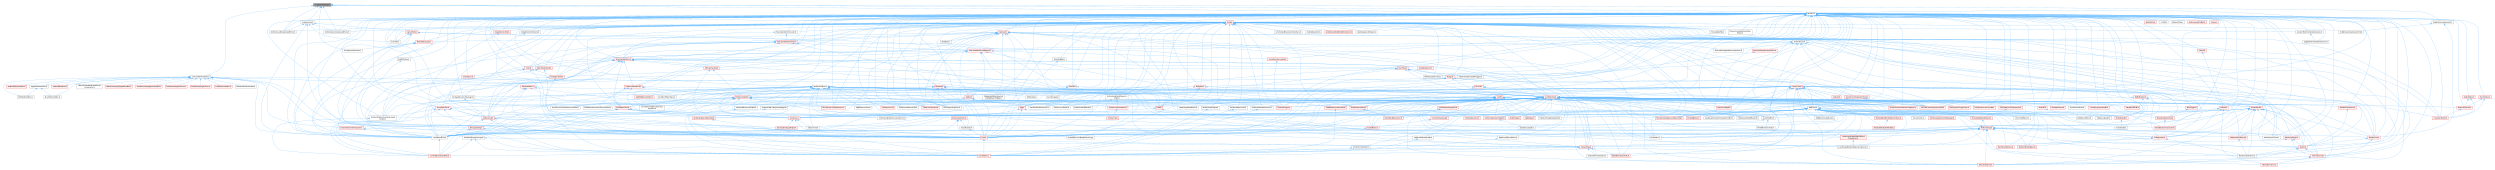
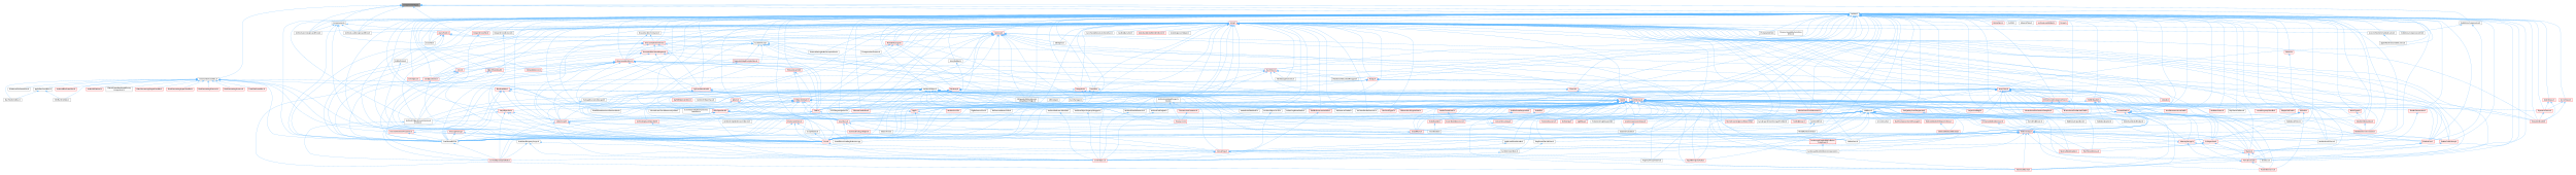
  digraph {
    fontname="Noto Serif"
    node [color=red fillcolor="#FFF0F0" fontname="Noto Serif" fontsize=10 shape=box style=filled]
    edge [color=steelblue1 dir=back fontname="Noto Serif" fontsize=10 labelfontname=Helvetica labelfontsize=10 style=solid]
    n1 [color=gray40 fillcolor=grey60 fontcolor=black height=0.2 label="CompressionFlags.h" width=0.4]
    n2 [color=grey40 fillcolor=white height=0.2 label="Archive.h" width=0.4]
    n3 [color=grey40 fillcolor=white height=0.2 label="ArchiveLoadCompressedProxy.h" width=0.4]
    n4 [color=grey40 fillcolor=white height=0.2 label="BulkData.h" width=0.4]
    n5 [color=grey40 fillcolor=white height=0.2 label="ArchiveSaveCompressedProxy.h" width=0.4]
    n6 [color=grey40 fillcolor=white height=0.2 label="ICompressionFormat.h" width=0.4]
    n7 [color=grey40 fillcolor=white height=0.2 label="Compression.h" width=0.4]
    n8 [color=grey40 fillcolor=white height=0.2 label="GenericPlatformMisc.h" width=0.4]
    n9 [color=grey40 fillcolor=white height=0.2 label="OodleDataCompression.h" width=0.4]
    n10 [color=grey40 fillcolor=white height=0.2 label="ApplePlatformSymbolication.h" width=0.4]
    n11 [color=grey40 fillcolor=white height=0.2 label="ArchiveMD5.h" width=0.4]
    n12 [color=grey40 fillcolor=white height=0.2 label="ArchiveProxy.h" width=0.4]
    n13 [height=0.2 label="Core.h" width=0.4]
    n14 [color=grey40 fillcolor=white height=0.2 label="CoreSharedPCH.h" width=0.4]
    n15 [height=0.2 label="Shader.h" width=0.4]
-   n16 [color=grey40 fillcolor=white height=0.2 label="ShaderCodeArchive.h" width=0.4]
+   n16 [color=grey40 fillcolor=white height=0.2 label="Interface.h" width=0.4]
    n17 [height=0.2 label="VertexFactory.h" width=0.4]
    n18 [color=grey40 fillcolor=white height=0.2 label="ArchiveUObjectFromStructured\lArchive.h" width=0.4]
    n19 [height=0.2 label="ConfigCacheIni.h" width=0.4]
    n20 [height=0.2 label="Field.h" width=0.4]
    n21 [height=0.2 label="UnrealType.h" width=0.4]
    n22 [height=0.2 label="RigVMPropertyPath.h" width=0.4]
    n23 [height=0.2 label="RenderTransform.h" width=0.4]
    n24 [height=0.2 label="Sphere.h" width=0.4]
    n25 [height=0.2 label="StructuredArchive.h" width=0.4]
    n26 [height=0.2 label="Color.h" width=0.4]
    n27 [height=0.2 label="ColorSpace.h" width=0.4]
    n28 [height=0.2 label="DateTime.h" width=0.4]
    n29 [height=0.2 label="CoreMinimal.h" width=0.4]
    n30 [height=0.2 label="AsyncLoading2.h" width=0.4]
    n31 [height=0.2 label="AttributeCurve.h" width=0.4]
    n32 [color=grey40 fillcolor=white height=0.2 label="BulkDataWriter.h" width=0.4]
    n33 [height=0.2 label="DynamicVector.h" width=0.4]
    n34 [height=0.2 label="DynamicMesh3.h" width=0.4]
    n35 [color=grey40 fillcolor=white height=0.2 label="KeyChainUtilities.h" width=0.4]
    n36 [height=0.2 label="LatentPropertyHandle.h" width=0.4]
    n37 [height=0.2 label="LinkerLoad.h" width=0.4]
    n38 [color=grey40 fillcolor=white height=0.2 label="LinkerSave.h" width=0.4]
    n39 [height=0.2 label="LiveLinkTypes.h" width=0.4]
    n40 [height=0.2 label="MeshAttributeArray.h" width=0.4]
    n41 [height=0.2 label="MeshElementContainer.h" width=0.4]
    n42 [height=0.2 label="MeshTypes.h" width=0.4]
    n43 [height=0.2 label="MovieSceneEvaluationField.h" width=0.4]
    n44 [height=0.2 label="MovieSceneEvaluationTemplate.h" width=0.4]
    n45 [height=0.2 label="MovieSceneSequenceHierarchy.h" width=0.4]
    n46 [height=0.2 label="NodeHandle.h" width=0.4]
    n47 [height=0.2 label="NodeID.h" width=0.4]
    n48 [height=0.2 label="PerPlatformProperties.h" width=0.4]
    n49 [height=0.2 label="PerQualityLevelProperties.h" width=0.4]
    n50 [color=grey40 fillcolor=white height=0.2 label="SCSVImportOptions.h" width=0.4]
    n51 [height=0.2 label="SNameComboBox.h" width=0.4]
    n52 [height=0.2 label="ShaderCore.h" width=0.4]
    n53 [height=0.2 label="ShaderParameters.h" width=0.4]
    n54 [height=0.2 label="SimpleCellGrid.h" width=0.4]
    n55 [color=grey40 fillcolor=white height=0.2 label="WorldPartitionActorDescArchive.h" width=0.4]
    n56 [color=grey40 fillcolor=white height=0.2 label="FileManagerGeneric.h" width=0.4]
    n57 [color=grey40 fillcolor=white height=0.2 label="IPlatformFileCachedWrapper.h" width=0.4]
    n58 [height=0.2 label="Range.h" width=0.4]
    n59 [height=0.2 label="MovieSceneEvaluationTree.h" width=0.4]
    n60 [height=0.2 label="RangeSet.h" width=0.4]
    n61 [height=0.2 label="Guid.h" width=0.4]
    n62 [height=0.2 label="AssetData.h" width=0.4]
    n63 [height=0.2 label="IoDispatcher.h" width=0.4]
    n64 [height=0.2 label="LazyObjectPtr.h" width=0.4]
    n65 [height=0.2 label="LevelInstanceActorGuid.h" width=0.4]
    n66 [height=0.2 label="SecureHash.h" width=0.4]
    n67 [height=0.2 label="MemoryImage.h" width=0.4]
    n68 [height=0.2 label="ShaderCodeLibrary.h" width=0.4]
    n69 [height=0.2 label="ObjectThumbnail.h" width=0.4]
    n70 [height=0.2 label="PrimaryAssetId.h" width=0.4]
    n71 [height=0.2 label="MovieSceneTrackInstance.h" width=0.4]
    n72 [color=grey40 fillcolor=white height=0.2 label="MovieSceneTrackInstanceSystem.h" width=0.4]
    n73 [height=0.2 label="StringTableCore.h" width=0.4]
    n74 [height=0.2 label="TopLevelAssetPath.h" width=0.4]
-   n75 [height=0.2 label="TransformVectorized.h" width=0.4]
    n76 [color=grey40 fillcolor=white height=0.2 label="ArchiveStackTrace.h" width=0.4]
    n77 [color=grey40 fillcolor=white height=0.2 label="ArchiveUObject.h" width=0.4]
    n78 [height=0.2 label="Array.h" width=0.4]
    n79 [color=grey40 fillcolor=white height=0.2 label="PackageResourceManager.h" width=0.4]
    n80 [height=0.2 label="xxhash.h" width=0.4]
    n81 [color=grey40 fillcolor=white height=0.2 label="BinaryArchiveFormatter.h" width=0.4]
    n82 [height=0.2 label="StructuredArchiveSlots.h" width=0.4]
    n83 [color=grey40 height=0.2 label="Box2D.h" width=0.4]
    n84 [color=grey40 fillcolor=white height=0.2 label="GenericPlatformSymbolication.h" width=0.4]
    n85 [height=0.2 label="ModuleManager.h" width=0.4]
    n86 [height=0.2 label="OutputDeviceFile.h" width=0.4]
    n87 [color=grey40 fillcolor=white height=0.2 label="OutputDeviceMemory.h" width=0.4]
    n88 [color=grey40 fillcolor=white height=0.2 label="PreloadableFile.h" width=0.4]
    n89 [color=grey40 fillcolor=white height=0.2 label="SBlueprintEditorSelected\lDebugObjectWidget.h" width=0.4]
    n90 [color=grey40 fillcolor=white height=0.2 label="StatsFile.h" width=0.4]
    n91 [color=grey40 fillcolor=white height=0.2 label="TransactionallySafeArchive\lWriter.h" width=0.4]
    n92 [height=0.2 label="BitArchive.h" width=0.4]
    n93 [height=0.2 label="BitArray.h" width=0.4]
    n94 [height=0.2 label="Blake3.h" width=0.4]
    n95 [height=0.2 label="IoHash.h" width=0.4]
    n96 [height=0.2 label="BufferReader.h" width=0.4]
    n97 [color=grey40 fillcolor=white height=0.2 label="BufferWriter.h" width=0.4]
    n98 [height=0.2 label="Float16.h" width=0.4]
    n99 [height=0.2 label="IndexTypes.h" width=0.4]
    n100 [color=grey40 fillcolor=white height=0.2 label="Int128.h" width=0.4]
    n101 [height=0.2 label="MemoryArchive.h" width=0.4]
    n102 [color=grey40 fillcolor=white height=0.2 label="MusicalTime.h" width=0.4]
    n103 [height=0.2 label="NetDormantHolder.h" width=0.4]
    n104 [height=0.2 label="Optional.h" width=0.4]
    n105 [height=0.2 label="RefCounting.h" width=0.4]
    n106 [color=grey40 fillcolor=white height=0.2 label="SerializedPropertyScope.h" width=0.4]
    n107 [height=0.2 label="Union.h" width=0.4]
    n108 [height=0.2 label="VectorTypes.h" width=0.4]
    n109 [height=0.2 label="CoreUObject.h" width=0.4]
    n110 [height=0.2 label="CoreUObjectSharedPCH.h" width=0.4]
    n111 [height=0.2 label="NaniteResources.h" width=0.4]
    n112 [height=0.2 label="StaticMeshResources.h" width=0.4]
    n113 [height=0.2 label="AnimCompressionTypes.h" width=0.4]
    n114 [color=grey40 fillcolor=white height=0.2 label="AnimStreamable.h" width=0.4]
    n115 [height=0.2 label="BodySetup.h" width=0.4]
    n116 [height=0.2 label="ContentStreaming.h" width=0.4]
    n117 [height=0.2 label="SoundWave.h" width=0.4]
    n118 [height=0.2 label="FontBulkData.h" width=0.4]
    n119 [height=0.2 label="HairStrandsDatas.h" width=0.4]
    n120 [height=0.2 label="LandscapeHeightfieldCollision\lComponent.h" width=0.4]
    n121 [color=grey40 fillcolor=white height=0.2 label="LandscapeMeshCollisionComponent.h" width=0.4]
    n122 [color=grey40 fillcolor=white height=0.2 label="LandscapeTextureStorageProvider.h" width=0.4]
    n123 [height=0.2 label="LightMap.h" width=0.4]
    n124 [height=0.2 label="SkeletalMeshUpdate.h" width=0.4]
    n125 [height=0.2 label="StreamableRenderAsset.h" width=0.4]
    n126 [height=0.2 label="TextureResource.h" width=0.4]
    n127 [color=grey40 fillcolor=white height=0.2 label="VectorFieldStatic.h" width=0.4]
    n128 [color=grey40 fillcolor=white height=0.2 label="VolumetricLightmapGrid.h" width=0.4]
    n129 [color=grey40 fillcolor=white height=0.2 label="BulkDataReader.h" width=0.4]
    n130 [color=grey40 fillcolor=white height=0.2 label="BulkDataScopedLock.h" width=0.4]
    n131 [color=grey40 fillcolor=white height=0.2 label="GroomCache.h" width=0.4]
    n132 [height=0.2 label="RayTracingGeometryManager.h" width=0.4]
    n133 [height=0.2 label="SkeletalMeshLODImporterData.h" width=0.4]
    n134 [height=0.2 label="SkeletalMeshLODModel.h" width=0.4]
    n135 [height=0.2 label="AsyncWork.h" width=0.4]
    n136 [color=grey40 fillcolor=white height=0.2 label="SoundWaveLoadingBehavior.cpp" width=0.4]
    n137 [height=0.2 label="AndroidPlatformMisc.h" width=0.4]
    n138 [height=0.2 label="AndroidWindow.h" width=0.4]
    n139 [color=grey40 fillcolor=white height=0.2 label="ApplePlatformMisc.h" width=0.4]
    n140 [color=grey40 fillcolor=white height=0.2 label="IOSPlatformMisc.h" width=0.4]
    n141 [color=grey40 fillcolor=white height=0.2 label="MacPlatformMisc.h" width=0.4]
    n142 [color=grey40 fillcolor=white height=0.2 label="ClusterUnionReplicatedProxy\lComponent.h" width=0.4]
    n143 [height=0.2 label="GenericPlatformProperties.h" width=0.4]
    n144 [height=0.2 label="IPixelStreaming2InputHandler.h" width=0.4]
    n145 [height=0.2 label="IPixelStreamingInputHandler.h" width=0.4]
    n146 [height=0.2 label="MessageDialog.h" width=0.4]
    n147 [height=0.2 label="PixelStreaming2Servers.h" width=0.4]
    n148 [height=0.2 label="PixelStreamingServers.h" width=0.4]
    n149 [height=0.2 label="PlatformMisc.h" width=0.4]
    n150 [height=0.2 label="UnixPlatformMisc.h" width=0.4]
    n151 [color=grey40 fillcolor=white height=0.2 label="WindowsPlatformMisc.h" width=0.4]
    n152 [color=grey40 fillcolor=white height=0.2 label="OodleDataCompressionUtil.h" width=0.4]
    n153 [height=0.2 label="ExternalPackageHelper.h" width=0.4]
    n154 [color=grey40 fillcolor=white height=0.2 label="WorldPartitionUtils.h" width=0.4]
    n155 [height=0.2 label="HierarchicalLogArchive.h" width=0.4]
    n156 [height=0.2 label="MaterialShared.h" width=0.4]
    n157 [color=grey40 fillcolor=white height=0.2 label="NameAsStringIndexProxyArchive.h" width=0.4]
    n158 [height=0.2 label="NameAsStringProxyArchive.h" width=0.4]
    n159 [color=grey40 fillcolor=white height=0.2 label="PropertyProxyArchive.h" width=0.4]
    n160 [height=0.2 label="StructuredArchiveAdapters.h" width=0.4]
    n161 [color=grey40 fillcolor=white height=0.2 label="TraitReader.h" width=0.4]
    n162 [color=grey40 fillcolor=white height=0.2 label="ArchiveScriptReferenceCollector.h" width=0.4]
    n163 [color=grey40 fillcolor=white height=0.2 label="AnimNodeEditMode.h" width=0.4]
    n164 [height=0.2 label="SoftObjectPath.h" width=0.4]
    n165 [color=grey40 fillcolor=white height=0.2 label="SavePackage.h" width=0.4]
    n166 [color=grey40 fillcolor=white height=0.2 label="AnimGraphAttributes.h" width=0.4]
    n167 [color=grey40 fillcolor=white height=0.2 label="ArchiveCountMem.h" width=0.4]
    n168 [height=0.2 label="ArchiveCrc32.h" width=0.4]
    n169 [color=grey40 fillcolor=white height=0.2 label="ArchiveFindCulprit.h" width=0.4]
    n170 [color=grey40 fillcolor=white height=0.2 label="ArchiveHasReferences.h" width=0.4]
    n171 [color=grey40 fillcolor=white height=0.2 label="ArchiveObjectCrc32.h" width=0.4]
    n172 [color=grey40 fillcolor=white height=0.2 label="ArchiveObjectPropertyMapper.h" width=0.4]
    n173 [color=grey40 fillcolor=white height=0.2 label="ArchiveReferenceMarker.h" width=0.4]
    n174 [height=0.2 label="ArchiveReplaceObjectRef.h" width=0.4]
    n175 [color=grey40 fillcolor=white height=0.2 label="ArchiveShowReferences.h" width=0.4]
    n176 [color=grey40 fillcolor=white height=0.2 label="DlgReferenceTree.h" width=0.4]
    n177 [color=grey40 fillcolor=white height=0.2 label="DuplicatedDataReader.h" width=0.4]
    n178 [color=grey40 fillcolor=white height=0.2 label="DuplicatedDataWriter.h" width=0.4]
    n179 [height=0.2 label="FindReferencersArchive.h" width=0.4]
    n180 [color=grey40 fillcolor=white height=0.2 label="ObjectTools.h" width=0.4]
    n181 [color=grey40 fillcolor=white height=0.2 label="ReferencedAssetsUtils.h" width=0.4]
    n182 [color=grey40 fillcolor=white height=0.2 label="ReferencerFinder.h" width=0.4]
    n183 [height=0.2 label="TransactionCommon.h" width=0.4]
    n184 [height=0.2 label="Transactor.h" width=0.4]
    n185 [color=grey40 fillcolor=white height=0.2 label="AnimDataModelHasher.h" width=0.4]
    n186 [height=0.2 label="App.h" width=0.4]
    n187 [height=0.2 label="UObjectGlobals.h" width=0.4]
    n188 [color=grey40 fillcolor=white height=0.2 label="ArchiveUObjectBase.h" width=0.4]
    n189 [height=0.2 label="RigVMObjectArchive.h" width=0.4]
    n190 [color=grey40 fillcolor=white height=0.2 label="ActorElementEditorAssetData\lInterface.h" width=0.4]
    n191 [color=grey40 fillcolor=white height=0.2 label="ABTesting.h" width=0.4]
    n192 [color=grey40 fillcolor=white height=0.2 label="AIHelpers.h" width=0.4]
    n193 [color=grey40 fillcolor=white height=0.2 label="ActorSoundParameterInterface.h" width=0.4]
    n194 [color=grey40 fillcolor=white height=0.2 label="AndroidJavaEnv.h" width=0.4]
    n195 [height=0.2 label="AnimDataModelNotifyCollector.h" width=0.4]
    n196 [color=grey40 fillcolor=white height=0.2 label="AnimSequenceHelpers.h" width=0.4]
    n197 [color=grey40 fillcolor=white height=0.2 label="ArchiveSerializedProperty\lChain.h" width=0.4]
    n198 [color=grey40 fillcolor=white height=0.2 label="ArrayBuilder.h" width=0.4]
    n199 [color=grey40 fillcolor=white height=0.2 label="ArrayReader.h" width=0.4]
    n200 [height=0.2 label="ArrayView.h" width=0.4]
    n1 -> n2
    n1 -> n3
    n1 -> n4
    n1 -> n5
    n1 -> n6
    n1 -> n7
    n1 -> n8
    n1 -> n9
    n2 -> n3
    n2 -> n4
    n2 -> n5
    n2 -> n10
    n2 -> n11
    n2 -> n12
    n2 -> n13
    n2 -> n14
    n2 -> n15
    n2 -> n16
    n2 -> n17
    n2 -> n18
    n2 -> n19
    n2 -> n20
    n2 -> n21
    n2 -> n22
    n2 -> n23
    n2 -> n24
    n2 -> n25
    n2 -> n26
    n2 -> n27
    n2 -> n28
    n2 -> n29
    n2 -> n30
    n2 -> n31
    n2 -> n32
    n2 -> n33
    n2 -> n34
    n2 -> n35
    n2 -> n36
    n2 -> n37
    n2 -> n38
    n2 -> n39
    n2 -> n40
    n2 -> n41
    n2 -> n42
    n2 -> n43
    n2 -> n44
    n2 -> n45
    n2 -> n46
    n2 -> n47
    n2 -> n48
    n2 -> n49
    n2 -> n50
    n2 -> n51
    n2 -> n52
    n2 -> n53
    n2 -> n54
    n2 -> n55
    n2 -> n56
    n2 -> n57
    n2 -> n58
    n2 -> n59
    n2 -> n60
    n2 -> n61
    n2 -> n62
    n2 -> n63
    n2 -> n64
    n2 -> n65
    n2 -> n66
    n2 -> n67
    n2 -> n68
    n2 -> n69
    n2 -> n70
    n2 -> n71
    n2 -> n72
    n2 -> n73
    n2 -> n74
-   n2 -> n75
    n2 -> n76
    n2 -> n77
    n2 -> n78
    n2 -> n79
    n2 -> n80
    n2 -> n81
    n2 -> n82
    n2 -> n83
    n2 -> n84
    n2 -> n85
    n2 -> n86
    n2 -> n87
    n2 -> n88
    n2 -> n89
    n2 -> n90
    n2 -> n91
    n2 -> n92
    n2 -> n93
    n2 -> n94
    n2 -> n95
    n2 -> n96
    n2 -> n97
    n2 -> n98
    n2 -> n99
    n2 -> n100
    n2 -> n101
    n2 -> n102
    n2 -> n103
    n2 -> n104
    n2 -> n105
    n2 -> n106
    n2 -> n107
    n2 -> n108
    n4 -> n32
    n4 -> n109
    n4 -> n110
    n4 -> n111
    n4 -> n112
    n4 -> n113
    n4 -> n114
    n4 -> n115
    n4 -> n116
    n4 -> n117
    n4 -> n118
    n4 -> n119
    n4 -> n120
    n4 -> n121
    n4 -> n122
    n4 -> n123
    n4 -> n124
    n4 -> n125
    n4 -> n126
    n4 -> n127
    n4 -> n128
    n4 -> n129
    n4 -> n130
    n4 -> n131
    n4 -> n132
    n4 -> n133
    n4 -> n134
    n7 -> n3
    n7 -> n5
    n7 -> n13
    n7 -> n14
    n7 -> n90
    n7 -> n135
    n8 -> n13
    n8 -> n14
    n8 -> n136
    n8 -> n137
    n8 -> n138
    n8 -> n139
    n8 -> n140
    n8 -> n141
    n8 -> n142
    n8 -> n143
    n8 -> n144
    n8 -> n145
    n8 -> n146
    n8 -> n147
    n8 -> n148
    n8 -> n149
    n8 -> n150
    n8 -> n151
    n9 -> n52
    n9 -> n152
    n11 -> n153
    n11 -> n154
    n12 -> n13
    n12 -> n14
    n12 -> n15
    n12 -> n155
    n12 -> n156
    n12 -> n157
    n12 -> n158
    n12 -> n159
    n12 -> n160
    n12 -> n161
    n13 -> n109
    n14 -> n110
    n15 -> n16
    n15 -> n17
    n15 -> n156
    n17 -> n111
    n17 -> n156
    n18 -> n110
    n19 -> n13
    n19 -> n14
    n20 -> n21
    n20 -> n162
    n21 -> n22
    n21 -> n109
    n21 -> n110
    n21 -> n159
    n23 -> n112
    n24 -> n13
    n24 -> n14
    n24 -> n163
    n25 -> n18
    n25 -> n19
    n25 -> n20
    n25 -> n21
    n25 -> n26
    n25 -> n28
    n25 -> n37
    n25 -> n61
    n25 -> n64
    n25 -> n69
    n25 -> n70
    n25 -> n73
    n25 -> n74
    n25 -> n164
    n26 -> n13
    n26 -> n14
    n26 -> n19
    n26 -> n27
    n28 -> n13
    n28 -> n14
    n28 -> n29
    n28 -> n56
    n28 -> n57
    n28 -> n58
    n28 -> n165
    n29 -> n4
    n29 -> n11
    n29 -> n13
    n29 -> n14
    n29 -> n15
    n29 -> n16
    n29 -> n17
    n29 -> n22
    n29 -> n23
    n29 -> n30
    n29 -> n31
    n29 -> n33
    n29 -> n35
    n29 -> n36
    n29 -> n37
    n29 -> n38
    n29 -> n39
    n29 -> n40
    n29 -> n41
    n29 -> n42
    n29 -> n43
    n29 -> n44
    n29 -> n45
    n29 -> n46
    n29 -> n47
    n29 -> n48
    n29 -> n49
    n29 -> n50
    n29 -> n51
    n29 -> n52
    n29 -> n53
    n29 -> n54
    n29 -> n55
    n29 -> n111
    n29 -> n112
    n29 -> n113
    n29 -> n114
    n29 -> n115
    n29 -> n116
    n29 -> n117
    n29 -> n118
    n29 -> n119
    n29 -> n120
    n29 -> n121
    n29 -> n122
    n29 -> n123
    n29 -> n124
    n29 -> n125
    n29 -> n126
    n29 -> n127
    n29 -> n128
    n29 -> n155
    n29 -> n156
    n29 -> n159
    n29 -> n161
    n29 -> n162
    n29 -> n163
    n29 -> n166
    n29 -> n167
    n29 -> n168
    n29 -> n169
    n29 -> n170
    n29 -> n171
    n29 -> n172
    n29 -> n173
    n29 -> n174
    n29 -> n175
    n29 -> n176
    n29 -> n177
    n29 -> n178
    n29 -> n179
    n29 -> n180
    n29 -> n181
    n29 -> n182
    n29 -> n183
    n29 -> n184
    n33 -> n34
    n37 -> n109
    n37 -> n110
    n37 -> n136
    n37 -> n153
    n40 -> n41
    n42 -> n40
    n46 -> n161
    n47 -> n46
    n48 -> n112
    n48 -> n117
    n49 -> n125
    n52 -> n15
    n52 -> n17
    n53 -> n15
    n58 -> n13
    n58 -> n14
    n58 -> n29
    n58 -> n43
    n58 -> n59
    n58 -> n60
    n59 -> n43
    n59 -> n44
    n59 -> n45
    n60 -> n13
    n60 -> n14
    n60 -> n29
    n61 -> n13
    n61 -> n14
    n61 -> n20
    n61 -> n39
    n61 -> n43
    n61 -> n44
    n61 -> n45
    n61 -> n62
    n61 -> n63
    n61 -> n64
    n61 -> n65
    n61 -> n66
    n61 -> n112
    n61 -> n113
    n61 -> n114
    n61 -> n115
    n61 -> n117
    n61 -> n120
    n61 -> n121
    n61 -> n123
    n61 -> n128
    n61 -> n156
    n61 -> n185
    n61 -> n186
    n62 -> n136
    n62 -> n153
    n62 -> n180
    n63 -> n16
    n63 -> n119
    n63 -> n124
    n64 -> n18
    n64 -> n21
    n64 -> n37
    n64 -> n109
    n64 -> n110
    n66 -> n11
    n66 -> n14
    n66 -> n15
    n66 -> n16
    n66 -> n17
    n66 -> n52
    n66 -> n62
    n66 -> n63
    n66 -> n67
    n66 -> n68
    n66 -> n156
    n66 -> n185
    n67 -> n15
    n67 -> n17
    n67 -> n21
    n68 -> n16
    n69 -> n13
    n69 -> n14
    n70 -> n62
    n70 -> n187
    n74 -> n21
    n74 -> n55
    n74 -> n62
    n74 -> n164
    n74 -> n187
-   n75 -> n39
    n77 -> n18
    n77 -> n37
    n77 -> n38
    n77 -> n109
    n77 -> n110
    n77 -> n162
    n77 -> n164
    n77 -> n165
    n77 -> n168
    n77 -> n169
    n77 -> n170
    n77 -> n171
    n77 -> n172
    n77 -> n173
    n77 -> n174
    n77 -> n175
    n77 -> n176
    n77 -> n177
    n77 -> n178
    n77 -> n179
    n77 -> n180
    n77 -> n181
    n77 -> n182
    n77 -> n183
    n77 -> n184
    n77 -> n187
    n77 -> n188
    n77 -> n189
    n78 -> n3
    n78 -> n4
    n78 -> n5
    n78 -> n13
    n78 -> n14
    n78 -> n15
    n78 -> n16
    n78 -> n17
    n78 -> n18
    n78 -> n19
    n78 -> n20
    n78 -> n21
    n78 -> n22
    n78 -> n25
    n78 -> n26
    n78 -> n29
    n78 -> n30
    n78 -> n34
    n78 -> n37
    n78 -> n38
    n78 -> n39
    n78 -> n40
    n78 -> n41
    n78 -> n43
    n78 -> n45
    n78 -> n50
    n78 -> n51
    n78 -> n52
    n78 -> n56
    n78 -> n58
    n78 -> n59
    n78 -> n60
    n78 -> n62
    n78 -> n63
    n78 -> n66
    n78 -> n67
    n78 -> n68
    n78 -> n69
    n78 -> n71
    n78 -> n76
    n78 -> n79
    n78 -> n81
    n78 -> n82
    n78 -> n83
    n78 -> n84
    n78 -> n85
    n78 -> n86
    n78 -> n87
    n78 -> n88
    n78 -> n89
    n78 -> n90
    n78 -> n91
    n78 -> n152
    n78 -> n157
    n78 -> n163
    n78 -> n164
    n78 -> n165
    n78 -> n166
    n78 -> n169
    n78 -> n170
    n78 -> n171
    n78 -> n175
    n78 -> n179
    n78 -> n182
    n78 -> n185
    n78 -> n186
    n78 -> n187
    n78 -> n190
    n78 -> n191
    n78 -> n192
    n78 -> n193
    n78 -> n194
    n78 -> n195
    n78 -> n196
    n78 -> n197
    n78 -> n198
    n78 -> n199
    n78 -> n200
    n79 -> n37
    n81 -> n25
    n81 -> n82
    n82 -> n19
    n82 -> n20
    n82 -> n25
    n82 -> n26
    n82 -> n37
    n82 -> n74
    n82 -> n160
    n83 -> n13
    n83 -> n14
    n83 -> n29
    n84 -> n10
    n85 -> n6
    n85 -> n14
    n85 -> n109
    n86 -> n13
    n87 -> n13
    n93 -> n13
    n93 -> n14
    n93 -> n29
    n93 -> n41
    n93 -> n50
    n93 -> n51
    n93 -> n72
    n93 -> n89
    n93 -> n191
    n94 -> n95
    n95 -> n38
    n95 -> n62
    n95 -> n63
    n95 -> n111
    n96 -> n13
    n96 -> n14
    n96 -> n66
    n96 -> n129
    n97 -> n13
    n98 -> n13
    n98 -> n14
    n98 -> n29
    n98 -> n127
    n99 -> n33
    n99 -> n34
    n101 -> n13
    n101 -> n14
    n101 -> n199
    n104 -> n13
    n104 -> n14
    n104 -> n20
    n104 -> n21
    n104 -> n29
    n104 -> n34
    n104 -> n37
    n104 -> n50
    n104 -> n51
    n104 -> n52
    n104 -> n62
    n104 -> n82
    n104 -> n85
    n104 -> n89
    n104 -> n156
    n104 -> n165
    n104 -> n186
    n104 -> n192
    n105 -> n4
    n105 -> n13
    n105 -> n14
    n105 -> n15
    n105 -> n16
    n105 -> n38
    n105 -> n52
    n105 -> n63
    n105 -> n67
    n105 -> n68
    n105 -> n76
    n105 -> n120
    n105 -> n121
    n105 -> n156
    n105 -> n177
    n105 -> n178
    n106 -> n21
    n106 -> n109
    n106 -> n110
    n108 -> n33
    n108 -> n34
    n113 -> n114
    n116 -> n117
    n117 -> n136
    n120 -> n121
    n125 -> n105
    n133 -> n134
    n135 -> n13
    n135 -> n14
    n135 -> n90
    n135 -> n117
    n135 -> n126
    n139 -> n140
    n139 -> n141
    n143 -> n13
    n143 -> n14
    n146 -> n13
    n146 -> n14
    n149 -> n13
    n149 -> n14
    n149 -> n29
    n149 -> n71
    n149 -> n146
    n149 -> n186
    n158 -> n13
    n160 -> n18
    n160 -> n19
    n160 -> n20
    n160 -> n23
    n160 -> n24
    n160 -> n25
-   n160 -> n75
    n164 -> n18
    n164 -> n37
    n164 -> n38
    n164 -> n45
    n164 -> n62
    n164 -> n174
    n167 -> n109
    n169 -> n109
    n171 -> n109
    n172 -> n109
    n173 -> n109
    n174 -> n109
    n175 -> n109
    n177 -> n109
    n178 -> n109
    n179 -> n109
    n183 -> n184
    n186 -> n13
    n186 -> n14
    n186 -> n125
    n187 -> n20
    n187 -> n21
    n187 -> n39
    n187 -> n62
    n187 -> n71
    n187 -> n72
    n187 -> n109
    n187 -> n110
    n187 -> n162
    n187 -> n164
    n187 -> n166
    n187 -> n190
    n197 -> n183
    n197 -> n184
    n198 -> n13
    n199 -> n13
    n200 -> n13
    n200 -> n14
    n200 -> n15
    n200 -> n21
    n200 -> n30
    n200 -> n34
    n200 -> n40
    n200 -> n43
    n200 -> n44
    n200 -> n45
    n200 -> n52
    n200 -> n59
    n200 -> n62
    n200 -> n63
    n200 -> n68
    n200 -> n71
    n200 -> n76
    n200 -> n79
    n200 -> n80
    n200 -> n130
    n200 -> n156
    n200 -> n179
    n200 -> n185
    n200 -> n187
  }
